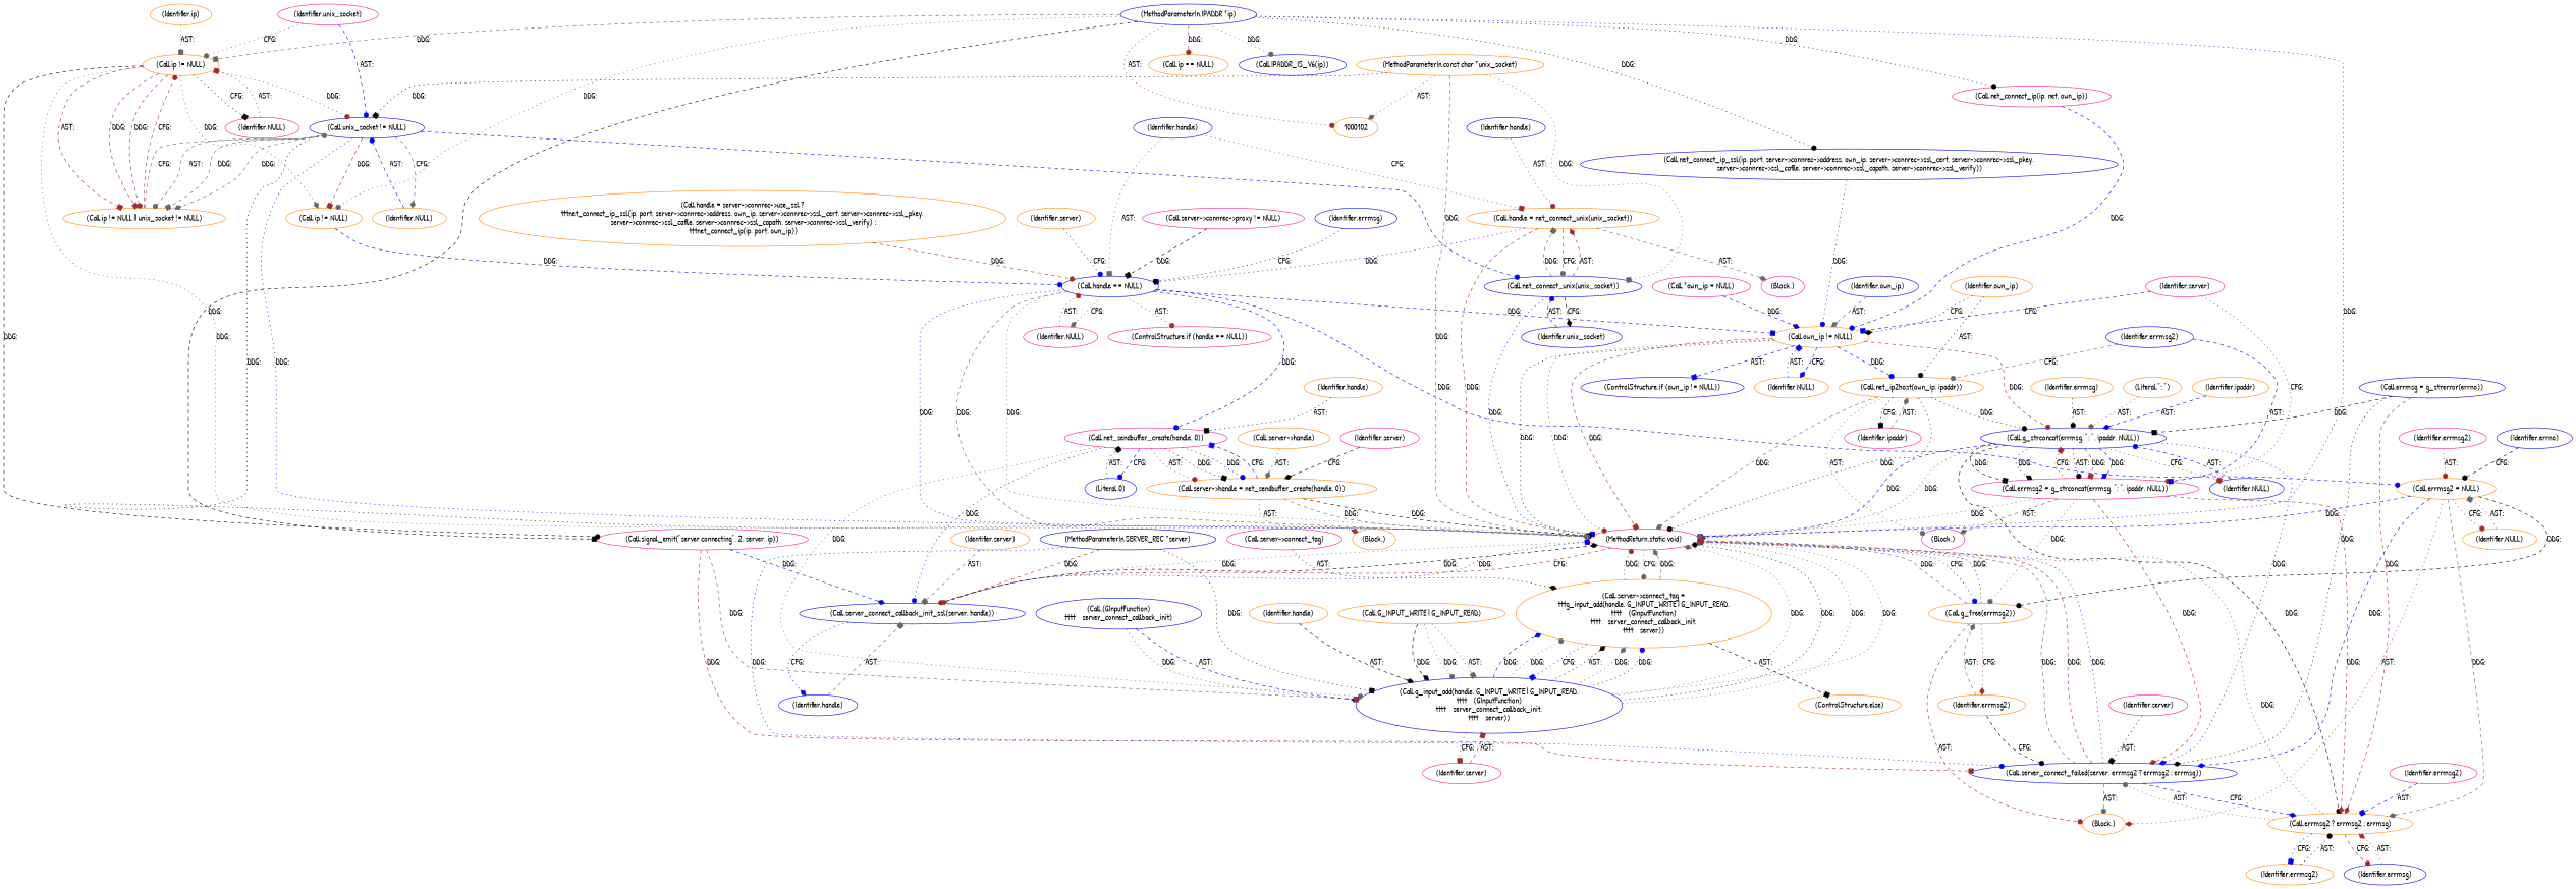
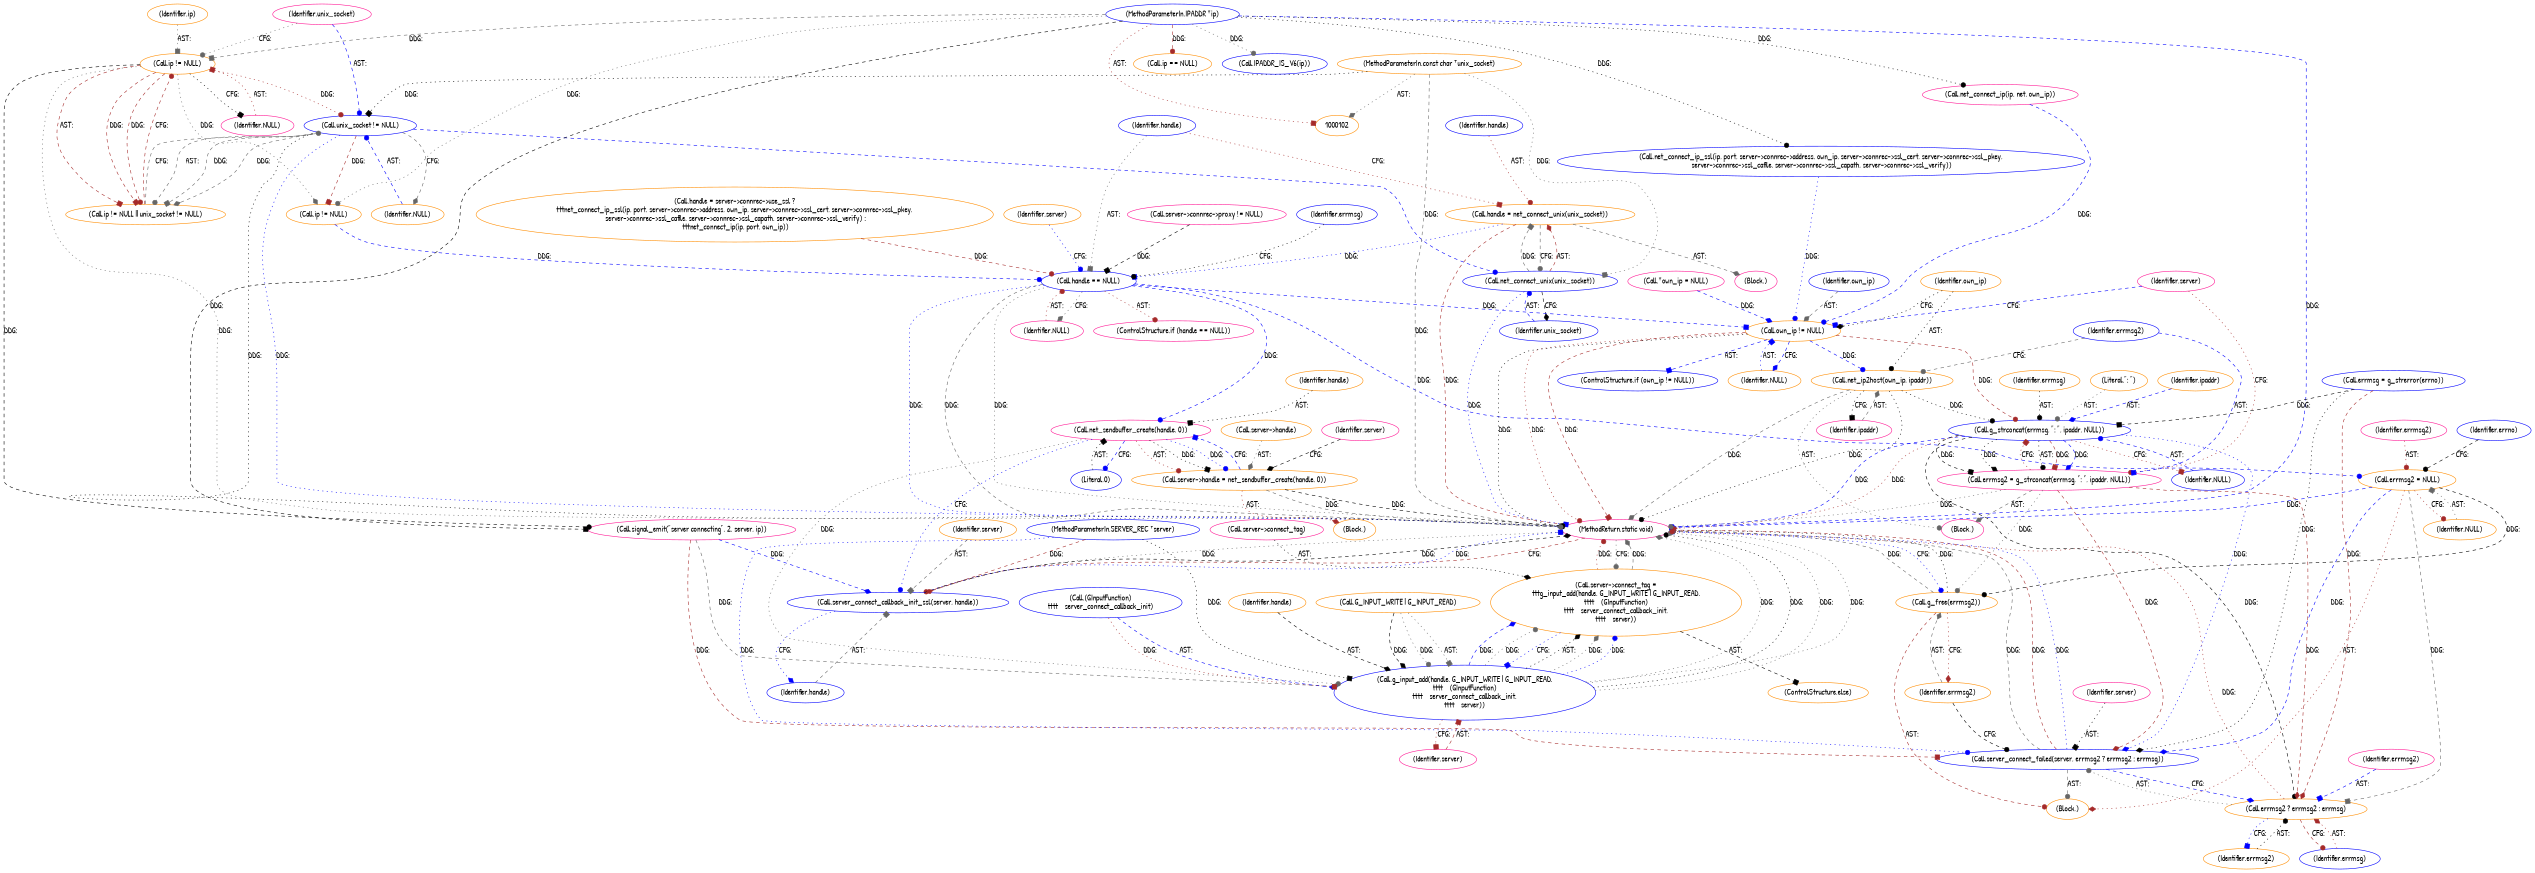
  digraph {
    fontname="Patrick Hand"
    node [color=darkorange fontname="Patrick Hand"]
    edge [arrowhead=dot color=gray40 fontname="Patrick Hand" style=dotted]
    n1 [label="(Call,handle = net_connect_unix(unix_socket))"]
    n2 [color=blue label="(Call,net_connect_unix(unix_socket))"]
    n3 [color=blue label="(Call,handle == NULL)"]
    n4 [color=deeppink label="(MethodReturn,static void)"]
    n5 [color=deeppink label="(Block,)"]
    n6 [color=blue label="(Identifier,unix_socket)"]
    n7 [label="(Call,errmsg2 = NULL)"]
    n8 [label="(Call,own_ip != NULL)"]
    n9 [color=deeppink label="(Call,net_sendbuffer_create(handle, 0))"]
    n10 [color=deeppink label="(Identifier,NULL)"]
    n11 [color=deeppink label="(ControlStructure,if (handle == NULL))"]
    n12 [label="(Call,g_free(errmsg2))"]
    n13 [color=blue label="(Call,server_connect_callback_init_ssl(server, handle))"]
    n14 [label="(Call,server->connect_tag =\n\t\t\tg_input_add(handle, G_INPUT_WRITE | G_INPUT_READ,\n\t\t\t\t    (GInputFunction)\n\t\t\t\t    server_connect_callback_init,\n\t\t\t\t    server))"]
    n15 [color=blue label="(Call,unix_socket != NULL)"]
    n16 [label="(Call,ip != NULL || unix_socket != NULL)"]
    n17 [label="(Identifier,NULL)"]
    n18 [label="(Call,ip != NULL)"]
    n19 [label="(Call,ip != NULL)"]
    n20 [label="(MethodParameterIn,const char *unix_socket)"]
    1000102
    n22 [color=deeppink label="(Call,signal_emit(\"server connecting\", 2, server, ip))"]
    n23 [color=deeppink label="(Identifier,NULL)"]
    n24 [color=blue label="(Call,server_connect_failed(server, errmsg2 ? errmsg2 : errmsg))"]
    n25 [color=blue label="(Call,g_input_add(handle, G_INPUT_WRITE | G_INPUT_READ,\n\t\t\t\t    (GInputFunction)\n\t\t\t\t    server_connect_callback_init,\n\t\t\t\t    server))"]
    n26 [color=blue label="(MethodParameterIn,IPADDR *ip)"]
    n27 [color=deeppink label="(Call,net_connect_ip(ip, net, own_ip))"]
    n28 [color=blue label="(Call,net_connect_ip_ssl(ip, port, server->connrec->address, own_ip, server->connrec->ssl_cert, server->connrec->ssl_pkey,\n server->connrec->ssl_cafile, server->connrec->ssl_capath, server->connrec->ssl_verify))"]
    n29 [label="(Call,ip == NULL)"]
    n30 [color=blue label="(Call,IPADDR_IS_V6(ip))"]
    n31 [label="(Call,errmsg2 ? errmsg2 : errmsg)"]
    n32 [label="(Block,)"]
    n33 [label="(Identifier,NULL)"]
    n34 [label="(Call,net_ip2host(own_ip, ipaddr))"]
    n35 [color=blue label="(Call,g_strconcat(errmsg, \": \", ipaddr, NULL))"]
    n36 [color=blue label="(ControlStructure,if (own_ip != NULL))"]
    n37 [label="(Identifier,NULL)"]
    n38 [label="(Call,server->handle = net_sendbuffer_create(handle, 0))"]
    n39 [color=blue label="(Literal,0)"]
    n40 [label="(Identifier,errmsg2)"]
    n41 [color=blue label="(Identifier,errmsg)"]
    n42 [label="(Identifier,errmsg2)"]
    n43 [color=deeppink label="(Identifier,ipaddr)"]
    n44 [color=deeppink label="(Block,)"]
    n45 [color=deeppink label="(Call,errmsg2 = g_strconcat(errmsg, \": \", ipaddr, NULL))"]
    n46 [color=blue label="(Identifier,NULL)"]
    n47 [label="(Block,)"]
    n48 [color=blue label="(Identifier,handle)"]
    n49 [color=deeppink label="(Identifier,server)"]
    n50 [label="(ControlStructure,else)"]
    n51 [label="(Literal,\": \")"]
    n52 [color=deeppink label="(Identifier,server)"]
    n53 [color=deeppink label="(Identifier,server)"]
    n54 [color=deeppink label="(Call,*own_ip = NULL)"]
    n55 [color=blue label="(Call,errmsg = g_strerror(errno))"]
    n56 [label="(Call,handle = server->connrec->use_ssl ?\n\t\t\tnet_connect_ip_ssl(ip, port, server->connrec->address, own_ip, server->connrec->ssl_cert, server->connrec->ssl_pkey,\n server->connrec->ssl_cafile, server->connrec->ssl_capath, server->connrec->ssl_verify) :\n \t\t\tnet_connect_ip(ip, port, own_ip))"]
    n57 [color=blue label="(MethodParameterIn,SERVER_REC *server)"]
    n58 [label="(Identifier,server)"]
    n59 [label="(Identifier,handle)"]
    n60 [label="(Identifier,ip)"]
    n61 [color=deeppink label="(Identifier,errmsg2)"]
    n62 [label="(Identifier,handle)"]
    n63 [label="(Call,G_INPUT_WRITE | G_INPUT_READ)"]
    n64 [color=deeppink label="(Call,server->connect_tag)"]
    n65 [color=blue label="(Identifier,handle)"]
    n66 [color=deeppink label="(Identifier,unix_socket)"]
    n67 [color=blue label="(Call,(GInputFunction)\n\t\t\t\t    server_connect_callback_init)"]
    n68 [label="(Identifier,own_ip)"]
    n69 [label="(Identifier,ipaddr)"]
    n70 [color=deeppink label="(Call,server->connrec->proxy != NULL)"]
    n71 [color=blue label="(Identifier,handle)"]
    n72 [color=blue label="(Identifier,errmsg2)"]
    n73 [color=blue label="(Identifier,errno)"]
    n74 [color=deeppink label="(Identifier,errmsg2)"]
    n75 [label="(Identifier,errmsg)"]
    n76 [label="(Call,server->handle)"]
    n77 [color=blue label="(Identifier,errmsg)"]
    n78 [color=deeppink label="(Identifier,server)"]
    n79 [label="(Identifier,server)"]
    n80 [color=blue label="(Identifier,own_ip)"]
    n1 -> n2 [label="CFG: " style=dashed]
    n1 -> n3 [arrowhead=box color=blue label="DDG: "]
    n1 -> n4 [color=brown label="DDG: " style=dashed]
    n1 -> n5 [arrowhead=diamond label="AST: " style=dashed]
    n2 -> n1 [arrowhead=diamond color=brown label="AST: " style=dashed]
    n2 -> n1 [arrowhead=box label="DDG: " style=dashed]
    n2 -> n4 [arrowhead=box color=blue label="DDG: "]
    n2 -> n6 [arrowhead=diamond color=black label="CFG: " style=dashed]
    n3 -> n4 [arrowhead=box label="DDG: "]
    n3 -> n4 [arrowhead=diamond color=blue label="DDG: "]
    n3 -> n4 [label="DDG: " style=dashed]
    n3 -> n7 [color=blue label="DDG: " style=dashed]
    n3 -> n8 [arrowhead=box color=blue label="DDG: " style=dashed]
    n3 -> n9 [color=blue label="DDG: " style=dashed]
    n3 -> n10 [arrowhead=diamond label="CFG: "]
    n3 -> n11 [color=brown label="AST: "]
    n4 -> n12 [color=blue label="CFG: "]
    n4 -> n13 [color=brown label="CFG: " style=dashed]
    n4 -> n14 [label="CFG: "]
    n6 -> n2 [color=blue label="AST: " style=dashed]
    n7 -> n4 [color=blue label="DDG: " style=dashed]
    n7 -> n12 [color=black label="DDG: " style=dashed]
    n7 -> n24 [arrowhead=diamond color=blue label="DDG: " style=dashed]
-   n7 -> n31 [arrowhead=diamond label="DDG: " style=dashed]
+   n7 -> n31 [arrowhead=box label="DDG: " style=dashed]
    n7 -> n32 [arrowhead=diamond color=brown label="AST: "]
    n7 -> n33 [color=brown label="CFG: "]
    n8 -> n4 [color=brown label="DDG: "]
    n8 -> n4 [arrowhead=box color=brown label="DDG: " style=dashed]
    n8 -> n4 [color=black label="DDG: "]
    n8 -> n34 [color=blue label="DDG: " style=dashed]
    n8 -> n35 [color=brown label="DDG: " style=dashed]
    n8 -> n36 [arrowhead=box color=blue label="AST: " style=dashed]
    n8 -> n37 [arrowhead=diamond color=blue label="CFG: " style=dashed]
-   n9 -> n13 [color=blue label="DDG: "]
+   n9 -> n13 [color=blue label="CFG: "]
    n9 -> n25 [label="DDG: "]
    n9 -> n38 [color=brown label="AST: "]
    n9 -> n38 [arrowhead=box color=black label="DDG: "]
    n9 -> n38 [color=blue label="DDG: "]
    n9 -> n39 [color=blue label="CFG: " style=dashed]
    n10 -> n3 [color=brown label="AST: "]
    n12 -> n4 [arrowhead=box color=black label="DDG: "]
    n12 -> n4 [label="DDG: " style=dashed]
    n12 -> n32 [color=brown label="AST: " style=dashed]
    n12 -> n42 [arrowhead=diamond color=brown label="CFG: "]
    n13 -> n4 [label="DDG: "]
    n13 -> n4 [arrowhead=diamond color=black label="DDG: " style=dashed]
    n13 -> n4 [arrowhead=box color=blue label="DDG: "]
    n13 -> n48 [arrowhead=diamond color=blue label="CFG: "]
    n14 -> n4 [arrowhead=diamond label="DDG: " style=dashed]
    n14 -> n4 [color=brown label="DDG: "]
    n14 -> n25 [arrowhead=box color=blue label="CFG: "]
    n14 -> n50 [arrowhead=box color=black label="AST: " style=dashed]
    n15 -> n2 [color=blue label="DDG: " style=dashed]
    n15 -> n4 [arrowhead=diamond color=blue label="DDG: "]
    n15 -> n4 [arrowhead=box color=black label="DDG: "]
    n15 -> n16 [label="AST: " style=dashed]
    n15 -> n16 [arrowhead=box label="DDG: " style=dashed]
    n15 -> n16 [arrowhead=diamond label="DDG: " style=dashed]
    n15 -> n17 [arrowhead=diamond label="CFG: " style=dashed]
    n15 -> n18 [arrowhead=box color=brown label="DDG: " style=dashed]
    n16 -> n15 [label="CFG: " style=dashed]
    n16 -> n19 [color=brown label="CFG: " style=dashed]
    n17 -> n15 [color=blue label="AST: " style=dashed]
    n18 -> n3 [color=blue label="DDG: " style=dashed]
    n19 -> n4 [arrowhead=diamond label="DDG: "]
    n19 -> n15 [color=brown label="DDG: "]
    n19 -> n16 [arrowhead=box color=brown label="AST: " style=dashed]
    n19 -> n16 [color=brown label="DDG: " style=dashed]
    n19 -> n16 [arrowhead=box color=brown label="DDG: " style=dashed]
    n19 -> n18 [arrowhead=diamond label="DDG: "]
    n19 -> n22 [color=black label="DDG: " style=dashed]
    n19 -> n23 [arrowhead=box color=black label="CFG: "]
    n20 -> n2 [arrowhead=box label="DDG: "]
    n20 -> n4 [arrowhead=diamond label="DDG: " style=dashed]
    n20 -> n15 [arrowhead=box color=black label="DDG: "]
    n20 -> 1000102 [arrowhead=diamond label="AST: "]
    n22 -> n13 [arrowhead=diamond color=blue label="DDG: " style=dashed]
    n22 -> n24 [arrowhead=box color=brown label="DDG: " style=dashed]
    n22 -> n25 [label="DDG: " style=dashed]
    n23 -> n19 [arrowhead=box color=brown label="AST: "]
    n24 -> n4 [label="DDG: " style=dashed]
    n24 -> n4 [arrowhead=box color=brown label="DDG: " style=dashed]
    n24 -> n4 [arrowhead=box color=blue label="DDG: "]
    n24 -> n31 [arrowhead=diamond color=blue label="CFG: " style=dashed]
    n24 -> n32 [label="AST: " style=dashed]
    n25 -> n4 [arrowhead=diamond label="DDG: "]
    n25 -> n4 [color=black label="DDG: "]
    n25 -> n4 [label="DDG: "]
    n25 -> n4 [arrowhead=box label="DDG: "]
    n25 -> n14 [arrowhead=diamond color=black label="AST: "]
    n25 -> n14 [arrowhead=diamond label="DDG: "]
    n25 -> n14 [color=blue label="DDG: "]
    n25 -> n14 [arrowhead=diamond color=blue label="DDG: " style=dashed]
    n25 -> n14 [label="DDG: "]
    n25 -> n49 [arrowhead=box color=brown label="CFG: "]
-   n26 -> n4 [arrowhead=box color=blue label="DDG: "]
+   n26 -> n4 [arrowhead=box color=blue label="DDG: " style=dashed]
    n26 -> n18 [label="DDG: "]
    n26 -> n19 [arrowhead=box label="DDG: " style=dashed]
-   n26 -> 1000102 [color=brown label="AST: "]
+   n26 -> 1000102 [arrowhead=box color=brown label="AST: "]
    n26 -> n22 [arrowhead=box color=black label="DDG: " style=dashed]
    n26 -> n27 [color=black label="DDG: "]
    n26 -> n28 [color=black label="DDG: "]
    n26 -> n29 [color=brown label="DDG: " style=dashed]
    n26 -> n30 [label="DDG: "]
    n27 -> n8 [color=blue label="DDG: " style=dashed]
    n28 -> n8 [color=blue label="DDG: "]
    n31 -> n4 [color=brown label="DDG: "]
    n31 -> n24 [label="AST: "]
    n31 -> n40 [arrowhead=box color=blue label="CFG: "]
    n31 -> n41 [color=brown label="CFG: " style=dashed]
    n33 -> n7 [arrowhead=box label="AST: "]
    n34 -> n4 [arrowhead=diamond label="DDG: " style=dashed]
    n34 -> n4 [color=black label="DDG: "]
    n34 -> n35 [color=black label="DDG: "]
    n34 -> n43 [arrowhead=box color=black label="CFG: "]
    n34 -> n44 [label="AST: "]
    n35 -> n4 [arrowhead=diamond color=blue label="DDG: " style=dashed]
    n35 -> n4 [arrowhead=diamond color=brown label="DDG: "]
    n35 -> n24 [arrowhead=diamond color=blue label="DDG: "]
    n35 -> n31 [color=black label="DDG: " style=dashed]
    n35 -> n45 [color=black label="AST: "]
    n35 -> n45 [arrowhead=box color=brown label="DDG: " style=dashed]
    n35 -> n45 [arrowhead=diamond color=blue label="DDG: " style=dashed]
    n35 -> n45 [arrowhead=box color=black label="DDG: " style=dashed]
    n35 -> n45 [arrowhead=diamond color=black label="DDG: "]
    n35 -> n46 [arrowhead=box color=brown label="CFG: "]
    n37 -> n8 [arrowhead=box color=blue label="AST: "]
    n38 -> n4 [color=black label="DDG: " style=dashed]
    n38 -> n4 [label="DDG: " style=dashed]
    n38 -> n9 [arrowhead=box color=blue label="CFG: " style=dashed]
    n38 -> n47 [arrowhead=diamond color=brown label="AST: "]
    n39 -> n9 [arrowhead=box color=black label="AST: "]
    n40 -> n31 [color=black label="AST: "]
    n41 -> n31 [arrowhead=diamond color=brown label="AST: "]
    n42 -> n12 [arrowhead=diamond label="AST: " style=dashed]
    n42 -> n24 [color=black label="CFG: " style=dashed]
    n43 -> n34 [arrowhead=diamond label="AST: " style=dashed]
    n45 -> n4 [label="DDG: "]
    n45 -> n12 [label="DDG: "]
    n45 -> n24 [arrowhead=diamond color=brown label="DDG: " style=dashed]
    n45 -> n31 [arrowhead=diamond color=brown label="DDG: " style=dashed]
    n45 -> n35 [arrowhead=box color=brown label="CFG: "]
    n45 -> n44 [arrowhead=diamond label="AST: " style=dashed]
    n46 -> n35 [color=blue label="AST: " style=dashed]
    n48 -> n13 [arrowhead=box label="AST: " style=dashed]
    n49 -> n25 [arrowhead=box color=brown label="AST: " style=dashed]
    n51 -> n35 [label="AST: "]
    n52 -> n24 [arrowhead=box color=black label="AST: "]
    n53 -> n8 [arrowhead=box color=blue label="CFG: " style=dashed]
    n53 -> n45 [color=brown label="CFG: "]
    n54 -> n8 [arrowhead=diamond color=blue label="DDG: " style=dashed]
    n55 -> n24 [arrowhead=diamond color=black label="DDG: "]
    n55 -> n31 [arrowhead=diamond color=brown label="DDG: " style=dashed]
    n55 -> n35 [arrowhead=box color=black label="DDG: " style=dashed]
    n56 -> n3 [color=brown label="DDG: " style=dashed]
    n57 -> n13 [arrowhead=diamond color=brown label="DDG: " style=dashed]
    n57 -> n24 [color=blue label="DDG: "]
    n57 -> n25 [arrowhead=box color=black label="DDG: "]
    n58 -> n3 [color=blue label="CFG: "]
    n59 -> n9 [arrowhead=box color=black label="AST: "]
    n60 -> n19 [arrowhead=box label="AST: "]
    n61 -> n7 [color=brown label="AST: "]
    n62 -> n25 [arrowhead=diamond color=black label="AST: " style=dashed]
    n63 -> n25 [arrowhead=box label="AST: "]
    n63 -> n25 [arrowhead=diamond color=black label="DDG: " style=dashed]
    n63 -> n25 [label="DDG: "]
    n64 -> n14 [arrowhead=diamond color=black label="AST: "]
    n65 -> n1 [color=brown label="AST: "]
    n66 -> n15 [color=blue label="AST: " style=dashed]
    n66 -> n19 [label="CFG: "]
    n67 -> n25 [arrowhead=diamond color=blue label="AST: " style=dashed]
    n67 -> n25 [arrowhead=box color=brown label="DDG: "]
    n68 -> n8 [arrowhead=diamond color=black label="CFG: "]
    n68 -> n34 [color=black label="AST: "]
    n69 -> n35 [arrowhead=diamond color=blue label="AST: " style=dashed]
    n70 -> n3 [arrowhead=box color=black label="DDG: " style=dashed]
    n71 -> n1 [arrowhead=box color=brown label="CFG: "]
    n71 -> n3 [arrowhead=box label="AST: "]
    n72 -> n34 [label="CFG: " style=dashed]
    n72 -> n45 [arrowhead=box color=blue label="AST: " style=dashed]
    n73 -> n7 [color=black label="CFG: " style=dashed]
    n74 -> n31 [arrowhead=box color=blue label="AST: " style=dashed]
    n75 -> n35 [color=black label="AST: "]
    n76 -> n38 [arrowhead=diamond label="AST: "]
    n77 -> n3 [color=black label="CFG: "]
    n78 -> n38 [arrowhead=diamond color=black label="CFG: " style=dashed]
    n79 -> n13 [arrowhead=box label="AST: " style=dashed]
    n80 -> n8 [arrowhead=diamond label="AST: " style=dashed]
  }
